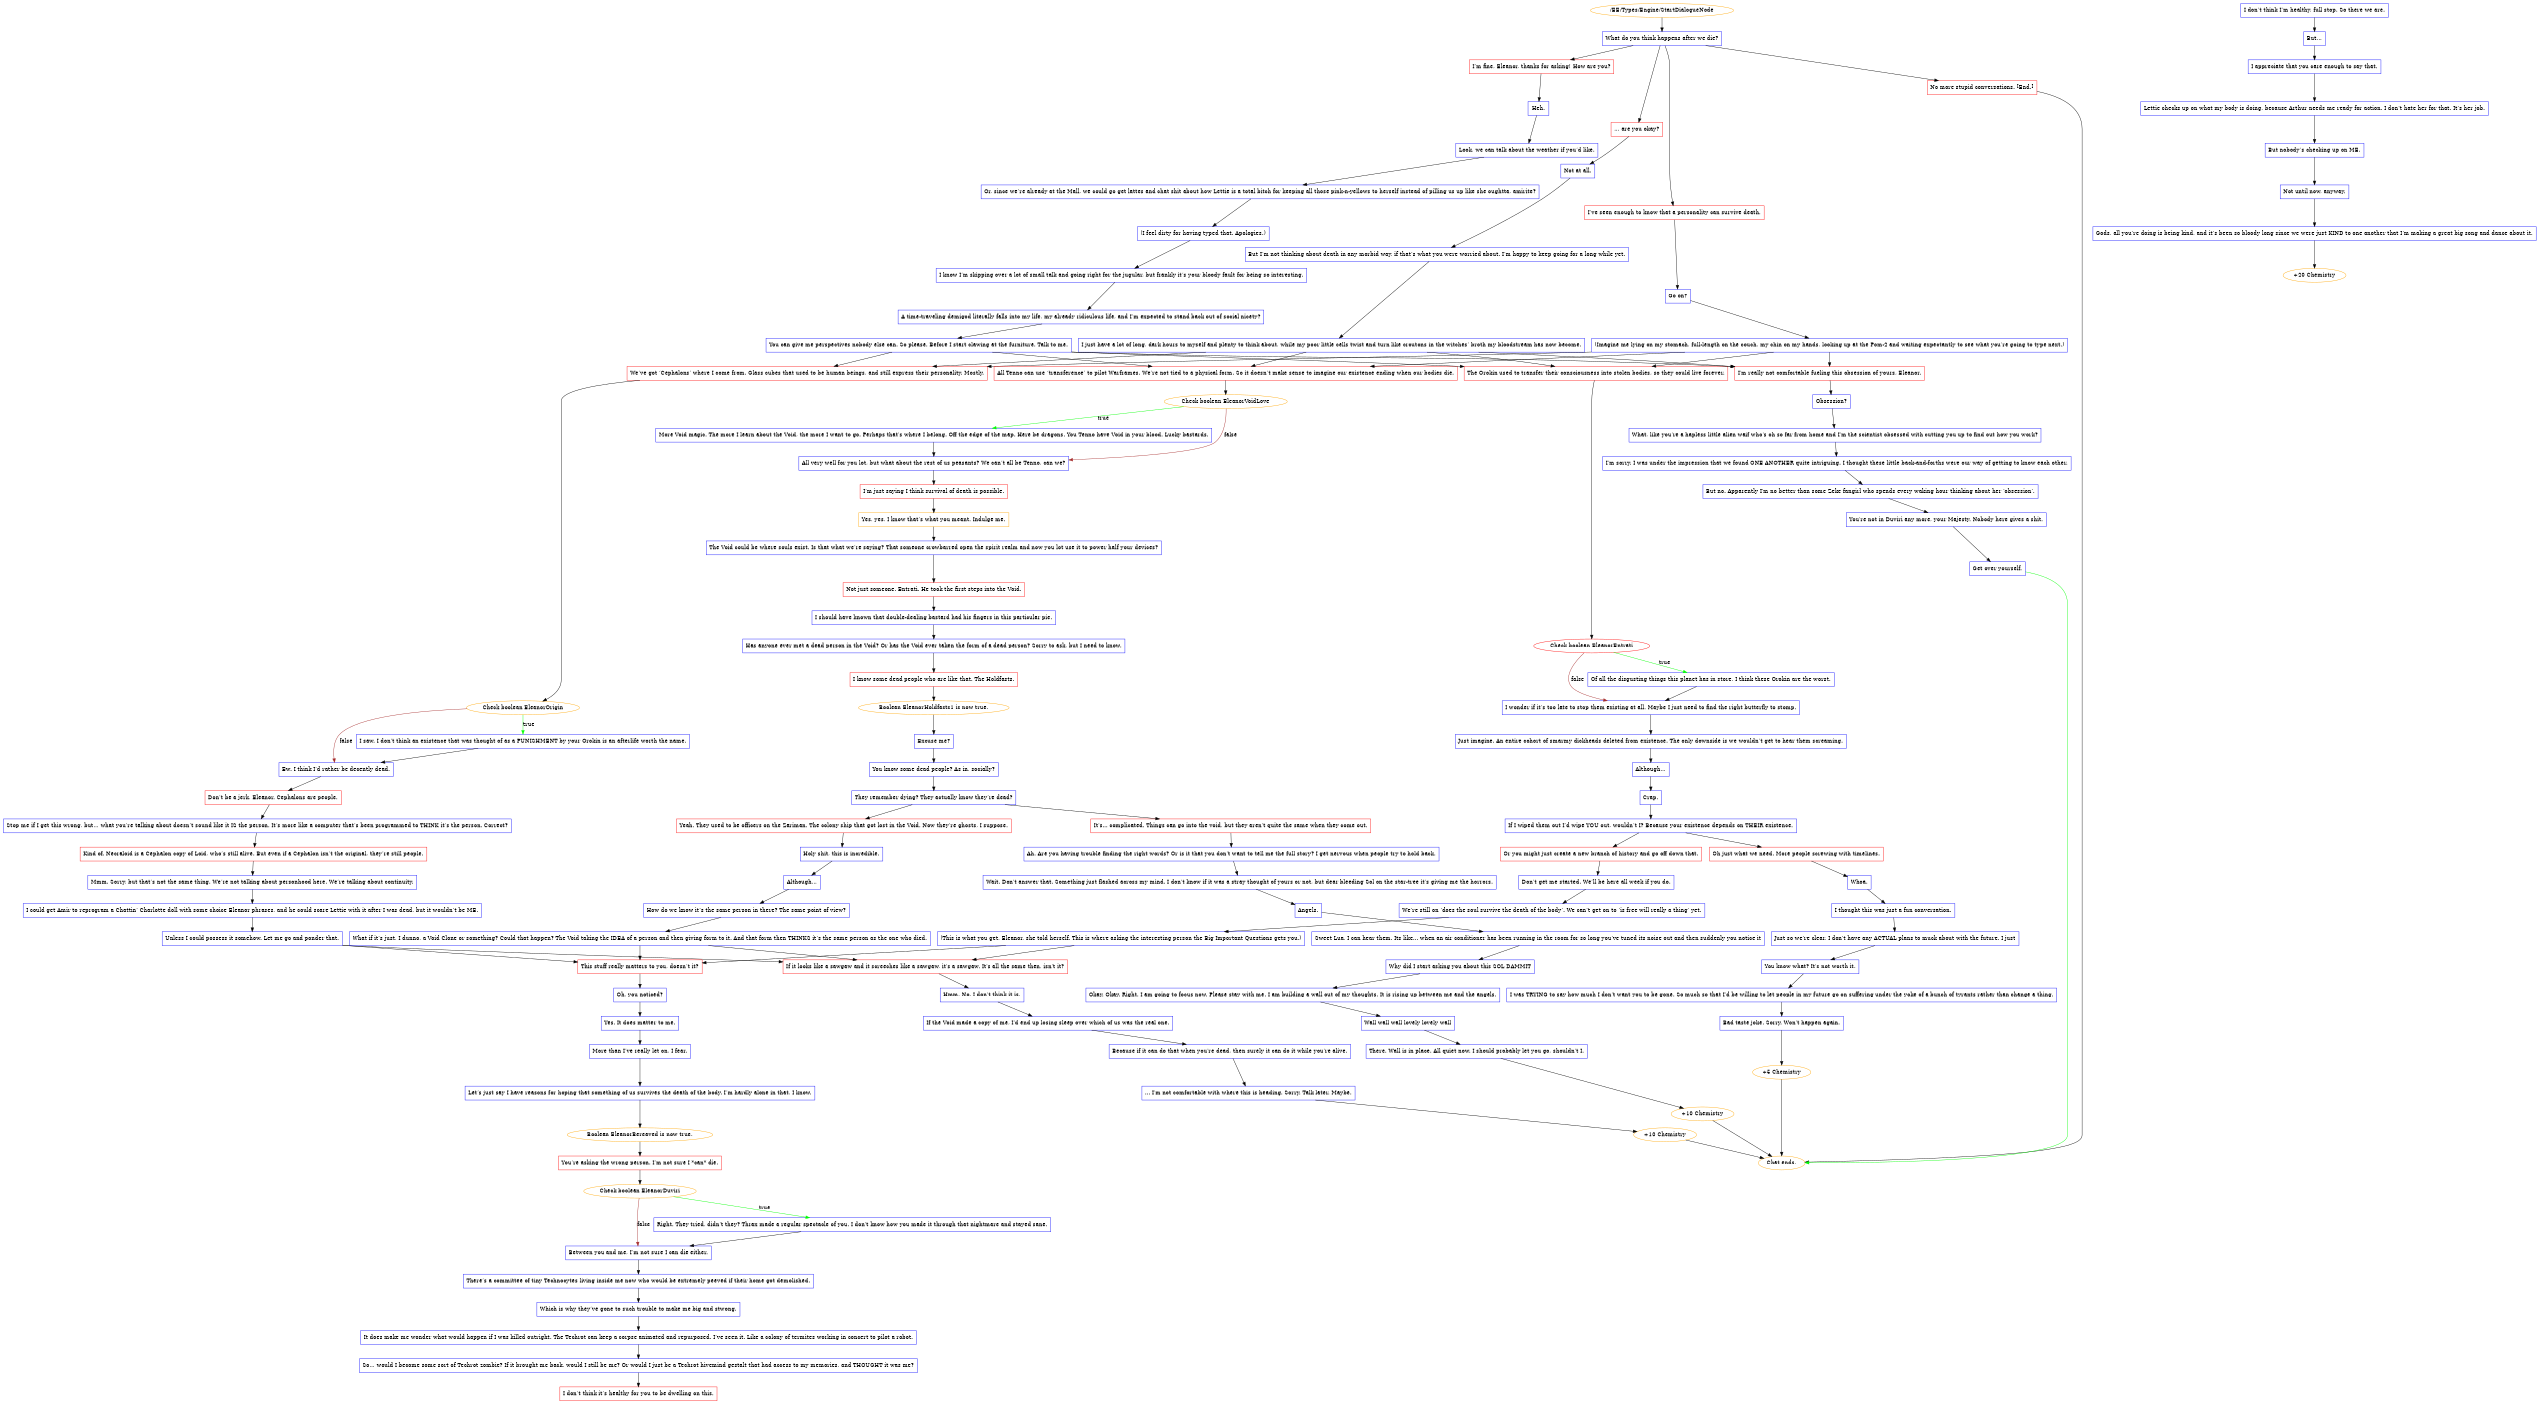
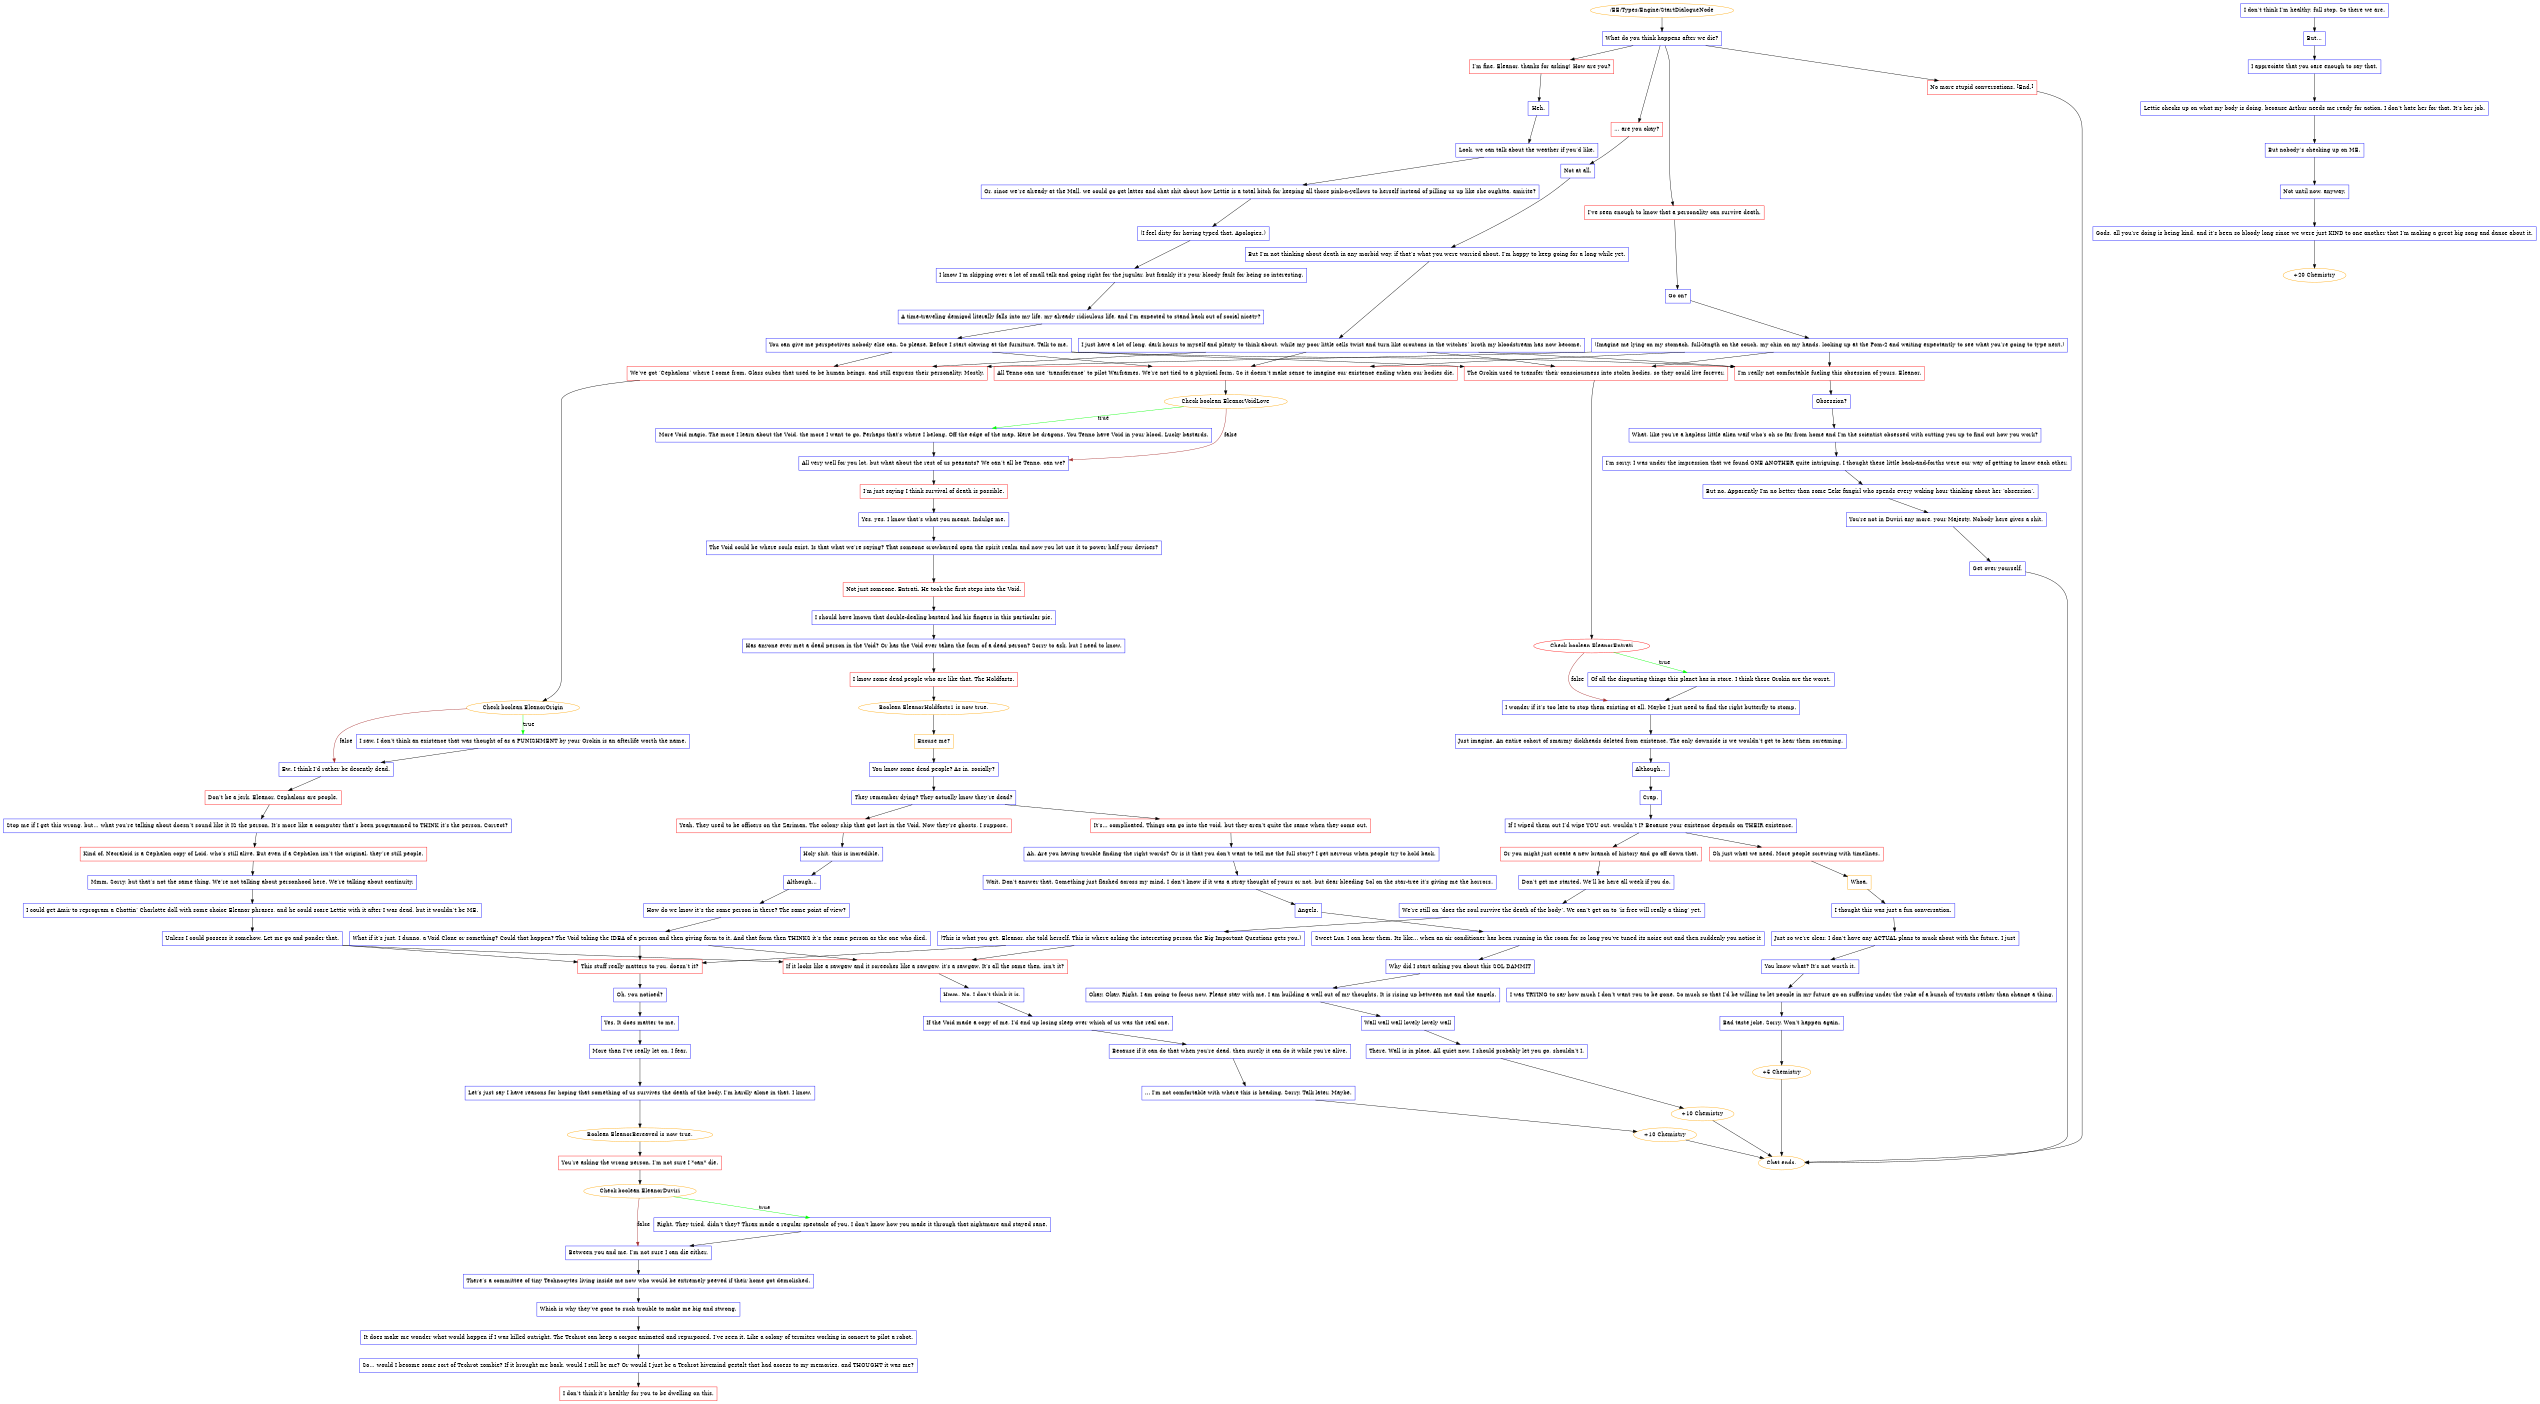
  digraph {
    node [color=blue shape=box]
    n1 [color=orange label="/EE/Types/Engine/StartDialogueNode" shape=""]
    n2 [label="What do you think happens after we die?"]
    n3 [color=red label="I’m fine, Eleanor, thanks for asking! How are you?"]
    n4 [color=red label="… are you okay?"]
    n5 [color=red label="I’ve seen enough to know that a personality can survive death."]
    n6 [color=red label="No more stupid conversations. [End.]"]
    n7 [label="Heh."]
    n8 [label="Not at all."]
    n9 [label="Go on?"]
    "Chat ends." [color=orange shape=""]
    n11 [label="Look, we can talk about the weather if you’d like."]
    n12 [label="But I’m not thinking about death in any morbid way, if that’s what you were worried about. I’m happy to keep going for a long while yet."]
    n13 [label="(Imagine me lying on my stomach, full-length on the couch, my chin on my hands, looking up at the Pom-2 and waiting expectantly to see what you’re going to type next.)"]
    n14 [label="Or, since we’re already at the Mall, we could go get lattes and chat shit about how Lettie is a total bitch for keeping all those pink-n-yellows to herself instead of pilling us up like she oughtta, amirite?"]
    n15 [label="I just have a lot of long, dark hours to myself and plenty to think about, while my poor little cells twist and turn like croutons in the witches’ broth my bloodstream has now become."]
    n16 [color=red label="We’ve got ‘Cephalons’ where I come from. Glass cubes that used to be human beings, and still express their personality. Mostly."]
    n17 [color=red label="The Orokin used to transfer their consciousness into stolen bodies, so they could live forever."]
    n18 [color=red label="All Tenno can use ‘transference’ to pilot Warframes. We’re not tied to a physical form. So it doesn’t make sense to imagine our existence ending when our bodies die."]
    n19 [color=red label="I'm really not comfortable fueling this obsession of yours, Eleanor."]
    n20 [label="(I feel dirty for having typed that. Apologies.)"]
    n21 [color=orange label="Check boolean EleanorOrigin" shape=""]
    n22 [color=red label="Check boolean EleanorEntrati" shape=""]
    n23 [color=orange label="Check boolean EleanorVoidLove" shape=""]
    n24 [label="Obsession?"]
    n25 [label="I know I’m skipping over a lot of small talk and going right for the jugular, but frankly it’s your bloody fault for being so interesting."]
    n26 [label="I saw. I don't think an existence that was thought of as a PUNISHMENT by your Orokin is an afterlife worth the name."]
    n27 [label="Ew. I think I’d rather be decently dead."]
    n28 [label="Of all the disgusting things this planet has in store, I think these Orokin are the worst."]
    n29 [label="I wonder if it’s too late to stop them existing at all. Maybe I just need to find the right butterfly to stomp."]
    n30 [label="More Void magic. The more I learn about the Void, the more I want to go. Perhaps that's where I belong. Off the edge of the map. Here be dragons. You Tenno have Void in your blood. Lucky bastards."]
    n31 [label="All very well for you lot, but what about the rest of us peasants? We can’t all be Tenno, can we?"]
    n32 [label="What, like you're a hapless little alien waif who's oh so far from home and I'm the scientist obsessed with cutting you up to find out how you work?"]
    n33 [label="A time-traveling demigod literally falls into my life, my already ridiculous life, and I’m expected to stand back out of social nicety?"]
    n34 [color=red label="Don’t be a jerk, Eleanor. Cephalons are people."]
    n35 [label="Just imagine. An entire cohort of smarmy dickheads deleted from existence. The only downside is we wouldn’t get to hear them screaming."]
    n36 [color=red label="I’m just saying I think survival of death is possible."]
    n37 [label="I'm sorry. I was under the impression that we found ONE ANOTHER quite intriguing. I thought these little back-and-forths were our way of getting to know each other."]
    n38 [label="You can give me perspectives nobody else can. So please. Before I start clawing at the furniture. Talk to me."]
    n39 [label="Stop me if I get this wrong, but… what you’re talking about doesn’t sound like it IS the person. It’s more like a computer that’s been programmed to THINK it’s the person. Correct?"]
    n40 [label="Although…"]
-   n41 [color=orange label="Yes, yes, I know that’s what you meant. Indulge me."]
+   n41 [label="Yes, yes, I know that’s what you meant. Indulge me."]
    n42 [label="But no. Apparently I'm no better than some Zeke fangirl who spends every waking hour thinking about her 'obsession'."]
    n43 [color=red label="Kind of. Necraloid is a Cephalon copy of Loid, who’s still alive. But even if a Cephalon isn’t the original, they’re still people."]
    n44 [label="Crap."]
    n45 [label="The Void could be where souls exist. Is that what we’re saying? That someone crowbarred open the spirit realm and now you lot use it to power half your devices?"]
    n46 [label="You're not in Duviri any more, your Majesty. Nobody here gives a shit."]
    n47 [label="Mmm. Sorry, but that’s not the same thing. We’re not talking about personhood here. We’re talking about continuity."]
    n48 [label="If I wiped them out I’d wipe YOU out, wouldn’t I? Because your existence depends on THEIR existence."]
    n49 [color=red label="Not just someone. Entrati. He took the first steps into the Void."]
    n50 [label="Get over yourself."]
    n51 [label="I could get Amir to reprogram a Chattin’ Charlotte doll with some choice Eleanor phrases, and he could scare Lettie with it after I was dead, but it wouldn’t be ME."]
    n52 [color=red label="Oh just what we need. More people screwing with timelines."]
    n53 [color=red label="Or you might just create a new branch of history and go off down that."]
    n54 [label="I should have known that double-dealing bastard had his fingers in this particular pie."]
    n55 [label="Unless I could possess it somehow. Let me go and ponder that."]
-   n56 [label="Whoa."]
+   n56 [color=orange label="Whoa."]
    n57 [label="Don’t get me started. We’ll be here all week if you do."]
    n58 [label="Has anyone ever met a dead person in the Void? Or has the Void ever taken the form of a dead person? Sorry to ask, but I need to know."]
    n59 [color=red label="If it looks like a sawgaw and it screeches like a sawgaw, it's a sawgaw. It's all the same then, isn't it?"]
    n60 [color=red label="This stuff really matters to you, doesn’t it?"]
    n61 [label="I thought this was just a fun conversation."]
    n62 [label="We’re still on ‘does the soul survive the death of the body’. We can’t get on to ‘is free will really a thing’ yet."]
    n63 [color=red label="I know some dead people who are like that. The Holdfasts."]
    n64 [label="Hmm. No. I don't think it is."]
    n65 [label="Oh, you noticed?"]
    n66 [label="Just so we're clear, I don't have any ACTUAL plans to muck about with the future. I just"]
    n67 [label="(This is what you get, Eleanor, she told herself. This is where asking the interesting person the Big Important Questions gets you.)"]
    n68 [color=orange label="Boolean EleanorHoldfasts1 is now true." shape=""]
    n69 [label="If the Void made a copy of me, I'd end up losing sleep over which of us was the real one."]
    n70 [label="Yes. It does matter to me."]
    n71 [label="You know what? It's not worth it."]
-   n72 [label="Excuse me?"]
+   n72 [color=orange label="Excuse me?"]
    n73 [label="Because if it can do that when you're dead, then surely it can do it while you're alive."]
    n74 [label="More than I’ve really let on, I fear."]
    n75 [label="I was TRYING to say how much I don't want you to be gone. So much so that I'd be willing to let people in my future go on suffering under the yoke of a bunch of tyrants rather than change a thing."]
    n76 [label="You know some dead people? As in, socially?"]
    n77 [label="... I'm not comfortable with where this is heading. Sorry. Talk later. Maybe."]
    n78 [label="Let’s just say I have reasons for hoping that something of us survives the death of the body. I’m hardly alone in that, I know."]
    n79 [label="Bad taste joke. Sorry. Won't happen again."]
    n80 [label="They remember dying? They actually know they’re dead?"]
    n81 [color=orange label="+10 Chemistry" shape=""]
    n82 [color=orange label="Boolean EleanorBereaved is now true." shape=""]
    n83 [color=orange label="+5 Chemistry" shape=""]
    n84 [color=red label="Yeah. They used to be officers on the Zariman. The colony ship that got lost in the Void. Now they’re ghosts, I suppose."]
    n85 [color=red label="It's... complicated. Things can go into the void, but they aren't quite the same when they come out."]
    n86 [color=red label="You’re asking the wrong person. I’m not sure I *can* die."]
    n87 [label="Holy shit, this is incredible."]
    n88 [label="Ah. Are you having trouble finding the right words? Or is it that you don't want to tell me the full story? I get nervous when people try to hold back."]
    n89 [color=orange label="Check boolean EleanorDuviri" shape=""]
    n90 [label="Although…"]
    n91 [label="Wait. Don't answer that. Something just flashed across my mind. I don't know if it was a stray thought of yours or not, but dear bleeding Sol on the star-tree it's giving me the horrors."]
    n92 [label="Right. They tried, didn't they? Thrax made a regular spectacle of you. I don't know how you made it through that nightmare and stayed sane."]
    n93 [label="Between you and me, I’m not sure I can die either."]
    n94 [label="How do we know it’s the same person in there? The same point of view?"]
    n95 [label="Angels."]
    n96 [label="There’s a committee of tiny Technocytes living inside me now who would be extremely peeved if their home got demolished."]
    n97 [label="What if it’s just, I dunno, a Void Clone or something? Could that happen? The Void taking the IDEA of a person and then giving form to it. And that form then THINKS it’s the same person as the one who died."]
    n98 [label="Sweet Lua, I can hear them. Its like... when an air conditioner has been running in the room for so long you've tuned its noise out and then suddenly you notice it"]
    n99 [label="Which is why they’ve gone to such trouble to make me big and stwong."]
    n100 [label="Why did I start asking you about this SOL DAMMIT"]
    n101 [label="It does make me wonder what would happen if I was killed outright. The Techrot can keep a corpse animated and repurposed. I’ve seen it. Like a colony of termites working in concert to pilot a robot."]
    n102 [label="Okay. Okay. Right. I am going to focus now. Please stay with me. I am building a wall out of my thoughts. It is rising up between me and the angels."]
    n103 [label="So… would I become some sort of Techrot zombie? If it brought me back, would I still be me? Or would I just be a Techrot hivemind gestalt that had access to my memories, and THOUGHT it was me?"]
    n104 [label="Wall wall wall lovely lovely wall"]
    n105 [color=red label="I don’t think it’s healthy for you to be dwelling on this."]
    n106 [label="There. Wall is in place. All quiet now. I should probably let you go, shouldn't I."]
    n107 [color=orange label="+10 Chemistry" shape=""]
    n108 [label="I don’t think I’m healthy, full stop. So there we are."]
    n109 [label="But…"]
    n110 [label="I appreciate that you care enough to say that."]
    n111 [label="Lettie checks up on what my body is doing, because Arthur needs me ready for action. I don’t hate her for that. It’s her job."]
    n112 [label="But nobody’s checking up on ME."]
    n113 [label="Not until now, anyway."]
    n114 [label="Gods, all you’re doing is being kind, and it’s been so bloody long since we were just KIND to one another that I’m making a great big song and dance about it."]
    n115 [color=orange label="+20 Chemistry" shape=""]
    n1 -> n2
    n2 -> n3
    n2 -> n4
    n2 -> n5
    n2 -> n6
    n3 -> n7
    n4 -> n8
    n5 -> n9
    n6 -> "Chat ends."
    n7 -> n11
    n8 -> n12
    n9 -> n13
    n11 -> n14
    n12 -> n15
    n13 -> n16
    n13 -> n17
    n13 -> n18
    n13 -> n19
    n14 -> n20
    n15 -> n16
    n15 -> n17
    n15 -> n18
    n15 -> n19
    n16 -> n21
    n17 -> n22
    n18 -> n23
    n19 -> n24
    n20 -> n25
    n21 -> n26 [color=green label=true]
    n21 -> n27 [color=brown label=false]
    n22 -> n28 [color=green label=true]
    n22 -> n29 [color=brown label=false]
    n23 -> n30 [color=green label=true]
    n23 -> n31 [color=brown label=false]
    n24 -> n32
    n25 -> n33
    n26 -> n27
    n27 -> n34
    n28 -> n29
    n29 -> n35
    n30 -> n31
    n31 -> n36
    n32 -> n37
    n33 -> n38
    n34 -> n39
    n35 -> n40
    n36 -> n41
    n37 -> n42
    n38 -> n16
    n38 -> n17
    n38 -> n18
    n38 -> n19
    n39 -> n43
    n40 -> n44
    n41 -> n45
    n42 -> n46
    n43 -> n47
    n44 -> n48
    n45 -> n49
    n46 -> n50
    n47 -> n51
    n48 -> n52
    n48 -> n53
    n49 -> n54
-   n50 -> "Chat ends." [color=green]
+   n50 -> "Chat ends."
    n51 -> n55
    n52 -> n56
    n53 -> n57
    n54 -> n58
    n55 -> n59
    n55 -> n60
    n56 -> n61
    n57 -> n62
    n58 -> n63
    n59 -> n64
    n60 -> n65
    n61 -> n66
    n62 -> n67
    n63 -> n68
    n64 -> n69
    n65 -> n70
    n66 -> n71
    n67 -> n59
    n67 -> n60
    n68 -> n72
    n69 -> n73
    n70 -> n74
    n71 -> n75
    n72 -> n76
    n73 -> n77
    n74 -> n78
    n75 -> n79
    n76 -> n80
    n77 -> n81
    n78 -> n82
    n79 -> n83
    n80 -> n84
    n80 -> n85
    n81 -> "Chat ends."
    n82 -> n86
    n83 -> "Chat ends."
    n84 -> n87
    n85 -> n88
    n86 -> n89
    n87 -> n90
    n88 -> n91
    n89 -> n92 [color=green label=true]
    n89 -> n93 [color=brown label=false]
    n90 -> n94
    n91 -> n95
    n92 -> n93
    n93 -> n96
    n94 -> n97
    n95 -> n98
    n96 -> n99
    n97 -> n59
    n97 -> n60
    n98 -> n100
    n99 -> n101
    n100 -> n102
    n101 -> n103
    n102 -> n104
    n103 -> n105
    n104 -> n106
    n106 -> n107
    n107 -> "Chat ends."
    n108 -> n109
    n109 -> n110
    n110 -> n111
    n111 -> n112
    n112 -> n113
    n113 -> n114
    n114 -> n115
  }
